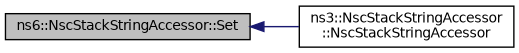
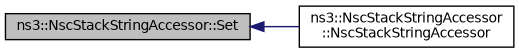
  digraph {
    rankdir=LR
    node [color=black fontname=Helvetica fontsize=10 shape=record style=filled]
-   n1 [fillcolor=grey75 fontcolor=black height=0.2 label="ns6::NscStackStringAccessor::Set" width=0.4]
+   n1 [fillcolor=grey75 fontcolor=black height=0.2 label="ns3::NscStackStringAccessor::Set" width=0.4]
    n2 [fillcolor=white height=0.2 label="ns3::NscStackStringAccessor\l::NscStackStringAccessor" width=0.4]
    n1 -> n2 [color=midnightblue dir=back fontname=Helvetica fontsize=10 labelfontname=Helvetica labelfontsize=10 style=solid]
  }
